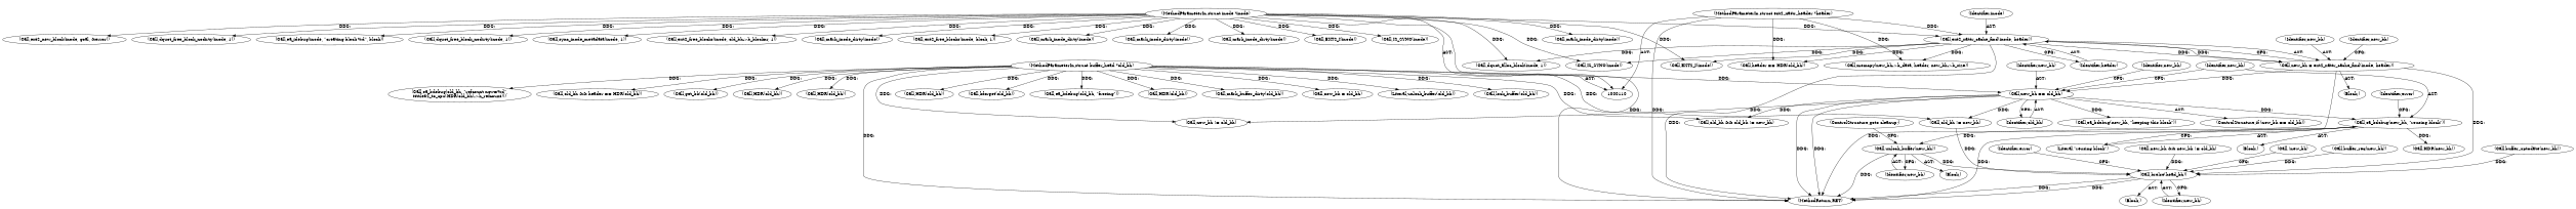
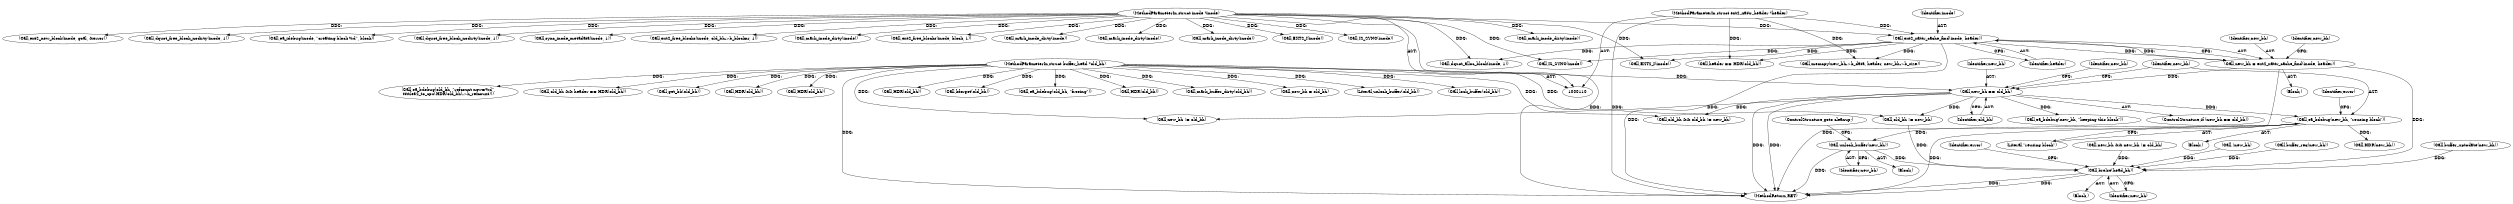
  digraph {
    n1 [label="(Call,unlock_buffer(new_bh))"]
    n2 [label="(Call,brelse(head_bh))"]
    n3 [label="(Identifier,new_bh)"]
    n4 [label="(MethodReturn,RET)"]
    n5 [label="(Block,)"]
    n6 [label="(Block,)"]
    n7 [label="(Identifier,new_bh)"]
    n8 [label="(Call,ea_bdebug(new_bh, \"reusing block\"))"]
    n9 [label="(Block,)"]
    n10 [label="(Call,HDR(new_bh))"]
    n11 [label="(Literal,\"reusing block\")"]
    n12 [label="(Call,new_bh == old_bh)"]
    n13 [label="(Call,new_bh != old_bh)"]
    n14 [label="(Identifier,old_bh)"]
    n15 [label="(Call,old_bh && old_bh != new_bh)"]
    n16 [label="(Call,ea_bdebug(new_bh, \"keeping this block\"))"]
    n17 [label="(ControlStructure,if (new_bh == old_bh))"]
    n18 [label="(Call,old_bh != new_bh)"]
    n19 [label="(Call,new_bh = ext2_xattr_cache_find(inode, header))"]
    n20 [label="(Call,ext2_xattr_cache_find(inode, header))"]
    n21 [label="(Block,)"]
    n22 [label="(Call,header == HDR(old_bh))"]
    n23 [label="(Call,dquot_alloc_block(inode, 1))"]
    n24 [label="(Call,IS_SYNC(inode))"]
    n25 [label="(Call,memcpy(new_bh->b_data, header, new_bh->b_size))"]
    n26 [label="(Call,EXT2_I(inode))"]
    n27 [label="(Identifier,header)"]
    n28 [label="(MethodParameterIn,struct inode *inode)"]
    n29 [label="(Call,mark_inode_dirty(inode))"]
    n30 [label="(Call,ext2_new_block(inode, goal, &error))"]
    n31 [label="(Call,dquot_free_block_nodirty(inode, 1))"]
    n32 [label="(Call,ea_idebug(inode, \"creating block %d\", block))"]
    n33 [label="(Call,dquot_free_block_nodirty(inode, 1))"]
    n34 [label="(Call,sync_inode_metadata(inode, 1))"]
    n35 [label="(Call,ext2_free_blocks(inode, old_bh->b_blocknr, 1))"]
    n36 [label="(Call,mark_inode_dirty(inode))"]
    n37 [label="(Call,ext2_free_blocks(inode, block, 1))"]
    n38 [label="(Call,mark_inode_dirty(inode))"]
    n39 [label="(Call,mark_inode_dirty(inode))"]
    n40 [label="(Call,mark_inode_dirty(inode))"]
    n41 [label="(Call,EXT2_I(inode))"]
    n42 [label="(Call,IS_SYNC(inode))"]
    1000110
    n44 [label="(MethodParameterIn,struct ext2_xattr_header *header)"]
    n45 [label="(MethodParameterIn,struct buffer_head *old_bh)"]
    n46 [label="(Call,HDR(old_bh))"]
    n47 [label="(Call,bforget(old_bh))"]
    n48 [label="(Call,ea_bdebug(old_bh, \"freeing\"))"]
    n49 [label="(Call,HDR(old_bh))"]
    n50 [label="(Call,mark_buffer_dirty(old_bh))"]
    n51 [label="(Call,new_bh = old_bh)"]
    n52 [label="(Literal,unlock_buffer(old_bh))"]
    n53 [label="(Call,lock_buffer(old_bh))"]
    n54 [label="(Call,ea_bdebug(old_bh, \"refcount now=%d\",\n\t\t\t\tle32_to_cpu(HDR(old_bh)->h_refcount)))"]
    n55 [label="(Call,old_bh && header == HDR(old_bh))"]
    n56 [label="(Call,get_bh(old_bh))"]
    n57 [label="(Call,HDR(old_bh))"]
    n58 [label="(Call,HDR(old_bh))"]
    n59 [label="(Identifier,new_bh)"]
    n60 [label="(Identifier,new_bh)"]
    n61 [label="(Identifier,new_bh)"]
    n62 [label="(Identifier,new_bh)"]
    n63 [label="(Call,buffer_uptodate(new_bh))"]
    n64 [label="(Identifier,error)"]
    n65 [label="(Identifier,new_bh)"]
    n66 [label="(Identifier,error)"]
    n67 [label="(ControlStructure,goto cleanup;)"]
    n68 [label="(Call,new_bh && new_bh != old_bh)"]
    n69 [label="(Identifier,inode)"]
    n70 [label="(Call,!new_bh)"]
    n71 [label="(Call,buffer_req(new_bh))"]
    n1 -> n2 [label="DDG: "]
    n1 -> n3 [label="CFG: "]
    n1 -> n4 [label="DDG: "]
    n1 -> n5 [label="AST: "]
    n2 -> n4 [label="DDG: "]
    n2 -> n4 [label="DDG: "]
    n2 -> n6 [label="AST: "]
    n2 -> n7 [label="CFG: "]
    n3 -> n1 [label="AST: "]
    n7 -> n2 [label="AST: "]
    n8 -> n1 [label="DDG: "]
    n8 -> n4 [label="DDG: "]
    n8 -> n9 [label="AST: "]
    n8 -> n10 [label="DDG: "]
    n8 -> n11 [label="CFG: "]
    n11 -> n8 [label="AST: "]
    n12 -> n4 [label="DDG: "]
    n12 -> n4 [label="DDG: "]
    n12 -> n8 [label="DDG: "]
    n12 -> n13 [label="DDG: "]
    n12 -> n14 [label="CFG: "]
    n12 -> n15 [label="DDG: "]
    n12 -> n16 [label="DDG: "]
    n12 -> n17 [label="AST: "]
    n12 -> n18 [label="DDG: "]
    n14 -> n12 [label="AST: "]
    n18 -> n2 [label="DDG: "]
    n19 -> n2 [label="DDG: "]
    n19 -> n4 [label="DDG: "]
    n19 -> n12 [label="DDG: "]
    n19 -> n20 [label="CFG: "]
    n19 -> n21 [label="AST: "]
    n20 -> n4 [label="DDG: "]
    n20 -> n19 [label="AST: "]
    n20 -> n19 [label="DDG: "]
    n20 -> n19 [label="DDG: "]
    n20 -> n22 [label="DDG: "]
    n20 -> n23 [label="DDG: "]
    n20 -> n24 [label="DDG: "]
    n20 -> n25 [label="DDG: "]
    n20 -> n26 [label="DDG: "]
    n20 -> n27 [label="CFG: "]
    n27 -> n20 [label="AST: "]
    n28 -> n4 [label="DDG: "]
    n28 -> n20 [label="DDG: "]
    n28 -> n23 [label="DDG: "]
    n28 -> n24 [label="DDG: "]
    n28 -> n26 [label="DDG: "]
    n28 -> n29 [label="DDG: "]
    n28 -> n30 [label="DDG: "]
    n28 -> n31 [label="DDG: "]
    n28 -> n32 [label="DDG: "]
    n28 -> n33 [label="DDG: "]
    n28 -> n34 [label="DDG: "]
    n28 -> n35 [label="DDG: "]
    n28 -> n36 [label="DDG: "]
    n28 -> n37 [label="DDG: "]
    n28 -> n38 [label="DDG: "]
    n28 -> n39 [label="DDG: "]
    n28 -> n40 [label="DDG: "]
    n28 -> n41 [label="DDG: "]
    n28 -> n42 [label="DDG: "]
    n28 -> 1000110 [label="AST: "]
    n44 -> n4 [label="DDG: "]
    n44 -> n20 [label="DDG: "]
    n44 -> n22 [label="DDG: "]
    n44 -> n25 [label="DDG: "]
    n44 -> 1000110 [label="AST: "]
    n45 -> n4 [label="DDG: "]
    n45 -> n12 [label="DDG: "]
    n45 -> n13 [label="DDG: "]
    n45 -> n15 [label="DDG: "]
    n45 -> n18 [label="DDG: "]
    n45 -> 1000110 [label="AST: "]
    n45 -> n46 [label="DDG: "]
    n45 -> n47 [label="DDG: "]
    n45 -> n48 [label="DDG: "]
    n45 -> n49 [label="DDG: "]
    n45 -> n50 [label="DDG: "]
    n45 -> n51 [label="DDG: "]
    n45 -> n52 [label="DDG: "]
    n45 -> n53 [label="DDG: "]
    n45 -> n54 [label="DDG: "]
    n45 -> n55 [label="DDG: "]
    n45 -> n56 [label="DDG: "]
    n45 -> n57 [label="DDG: "]
    n45 -> n58 [label="DDG: "]
    n59 -> n12 [label="CFG: "]
    n60 -> n8 [label="AST: "]
    n60 -> n12 [label="CFG: "]
    n61 -> n12 [label="AST: "]
    n62 -> n19 [label="AST: "]
    n63 -> n2 [label="DDG: "]
    n64 -> n8 [label="CFG: "]
    n65 -> n19 [label="CFG: "]
    n66 -> n2 [label="CFG: "]
    n67 -> n1 [label="CFG: "]
    n68 -> n2 [label="DDG: "]
    n69 -> n20 [label="AST: "]
-   n70 -> n2 [label="CFG: "]
+   n70 -> n2 [label="DDG: "]
    n71 -> n2 [label="DDG: "]
  }
